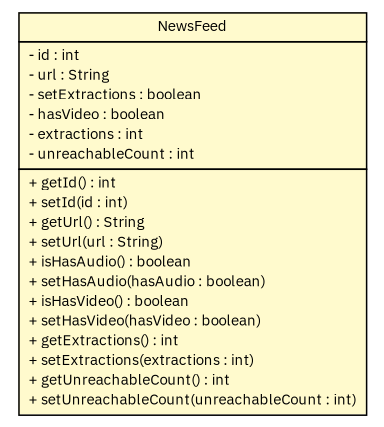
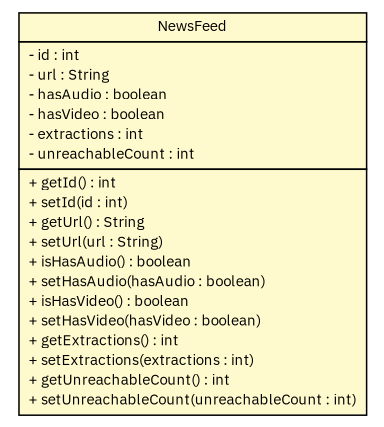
  digraph {
    nodesep=0.25
    ranksep=0.5
    fontname="IBM Plex Sans"
-   n1 [fontcolor=black fontname="IBM Plex Sans" fontsize=10.0 label=<<table title="tud.iir.news.NewsFeed" border="0" cellborder="1" cellspacing="0" cellpadding="2" port="p" bgcolor="lemonChiffon" href="./NewsFeed.html"> 		<tr><td><table border="0" cellspacing="0" cellpadding="1"> <tr><td align="center" balign="center"> NewsFeed </td></tr> 		</table></td></tr> 		<tr><td><table border="0" cellspacing="0" cellpadding="1"> <tr><td align="left" balign="left"> - id : int </td></tr> <tr><td align="left" balign="left"> - url : String </td></tr> <tr><td align="left" balign="left"> - setExtractions : boolean </td></tr> <tr><td align="left" balign="left"> - hasVideo : boolean </td></tr> <tr><td align="left" balign="left"> - extractions : int </td></tr> <tr><td align="left" balign="left"> - unreachableCount : int </td></tr> 		</table></td></tr> 		<tr><td><table border="0" cellspacing="0" cellpadding="1"> <tr><td align="left" balign="left"> + getId() : int </td></tr> <tr><td align="left" balign="left"> + setId(id : int) </td></tr> <tr><td align="left" balign="left"> + getUrl() : String </td></tr> <tr><td align="left" balign="left"> + setUrl(url : String) </td></tr> <tr><td align="left" balign="left"> + isHasAudio() : boolean </td></tr> <tr><td align="left" balign="left"> + setHasAudio(hasAudio : boolean) </td></tr> <tr><td align="left" balign="left"> + isHasVideo() : boolean </td></tr> <tr><td align="left" balign="left"> + setHasVideo(hasVideo : boolean) </td></tr> <tr><td align="left" balign="left"> + getExtractions() : int </td></tr> <tr><td align="left" balign="left"> + setExtractions(extractions : int) </td></tr> <tr><td align="left" balign="left"> + getUnreachableCount() : int </td></tr> <tr><td align="left" balign="left"> + setUnreachableCount(unreachableCount : int) </td></tr> 		</table></td></tr> 		</table>> shape=plaintext]
+   n1 [fontcolor=black fontname="IBM Plex Sans" fontsize=10.0 label=<<table title="tud.iir.news.NewsFeed" border="0" cellborder="1" cellspacing="0" cellpadding="2" port="p" bgcolor="lemonChiffon" href="./NewsFeed.html"> 		<tr><td><table border="0" cellspacing="0" cellpadding="1"> <tr><td align="center" balign="center"> NewsFeed </td></tr> 		</table></td></tr> 		<tr><td><table border="0" cellspacing="0" cellpadding="1"> <tr><td align="left" balign="left"> - id : int </td></tr> <tr><td align="left" balign="left"> - url : String </td></tr> <tr><td align="left" balign="left"> - hasAudio : boolean </td></tr> <tr><td align="left" balign="left"> - hasVideo : boolean </td></tr> <tr><td align="left" balign="left"> - extractions : int </td></tr> <tr><td align="left" balign="left"> - unreachableCount : int </td></tr> 		</table></td></tr> 		<tr><td><table border="0" cellspacing="0" cellpadding="1"> <tr><td align="left" balign="left"> + getId() : int </td></tr> <tr><td align="left" balign="left"> + setId(id : int) </td></tr> <tr><td align="left" balign="left"> + getUrl() : String </td></tr> <tr><td align="left" balign="left"> + setUrl(url : String) </td></tr> <tr><td align="left" balign="left"> + isHasAudio() : boolean </td></tr> <tr><td align="left" balign="left"> + setHasAudio(hasAudio : boolean) </td></tr> <tr><td align="left" balign="left"> + isHasVideo() : boolean </td></tr> <tr><td align="left" balign="left"> + setHasVideo(hasVideo : boolean) </td></tr> <tr><td align="left" balign="left"> + getExtractions() : int </td></tr> <tr><td align="left" balign="left"> + setExtractions(extractions : int) </td></tr> <tr><td align="left" balign="left"> + getUnreachableCount() : int </td></tr> <tr><td align="left" balign="left"> + setUnreachableCount(unreachableCount : int) </td></tr> 		</table></td></tr> 		</table>> shape=plaintext]
  }
